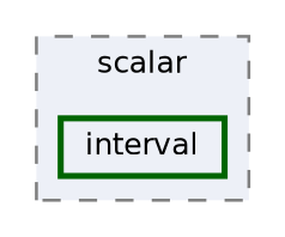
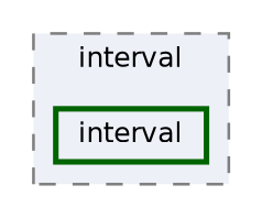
  digraph {
    compound=true
    n1 [color=darkgreen fillcolor="#edf0f7" fontname=Helvetica fontsize=10 height=0.2 label=interval shape=box style="filled,bold" width=0.4]
    subgraph cluster_1 {
      bgcolor="#edf0f7"
      fontname=Helvetica
      fontsize=10
-     label=scalar
+     label=interval
      pencolor=grey50
      style="filled,dashed"
      n1
    }
  }
